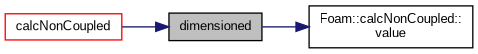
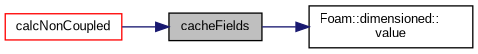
  digraph {
    fontname="Liberation Sans"
    rankdir=LR
    node [color=black fontname="Liberation Sans" fontsize=10 shape=record]
    edge [color=midnightblue fontname="Liberation Sans" fontsize=10 labelfontname=FreeSans labelfontsize=10 style=solid]
-   n1 [fillcolor=grey75 fontcolor=black height=0.2 label=dimensioned style=filled width=0.4]
-   n2 [height=0.2 label="Foam::calcNonCoupled::\lvalue" width=0.4]
+   n1 [fillcolor=grey75 fontcolor=black height=0.2 label=cacheFields style=filled width=0.4]
+   n2 [height=0.2 label="Foam::dimensioned::\lvalue" width=0.4]
    n3 [color=red height=0.2 label=calcNonCoupled width=0.4]
    n1 -> n2
    n3 -> n1
  }
